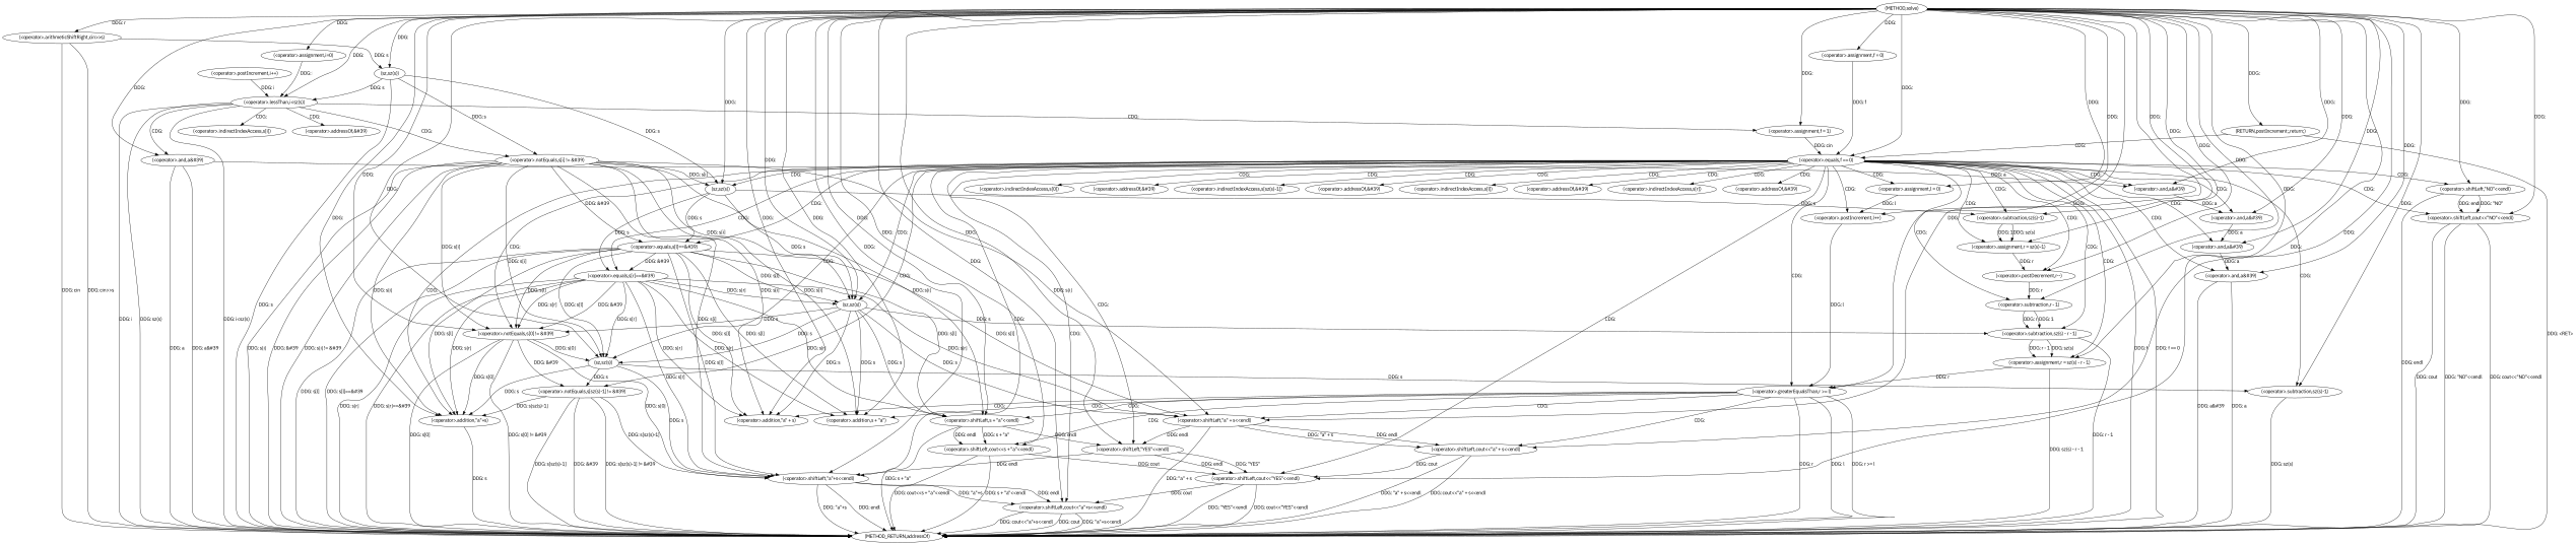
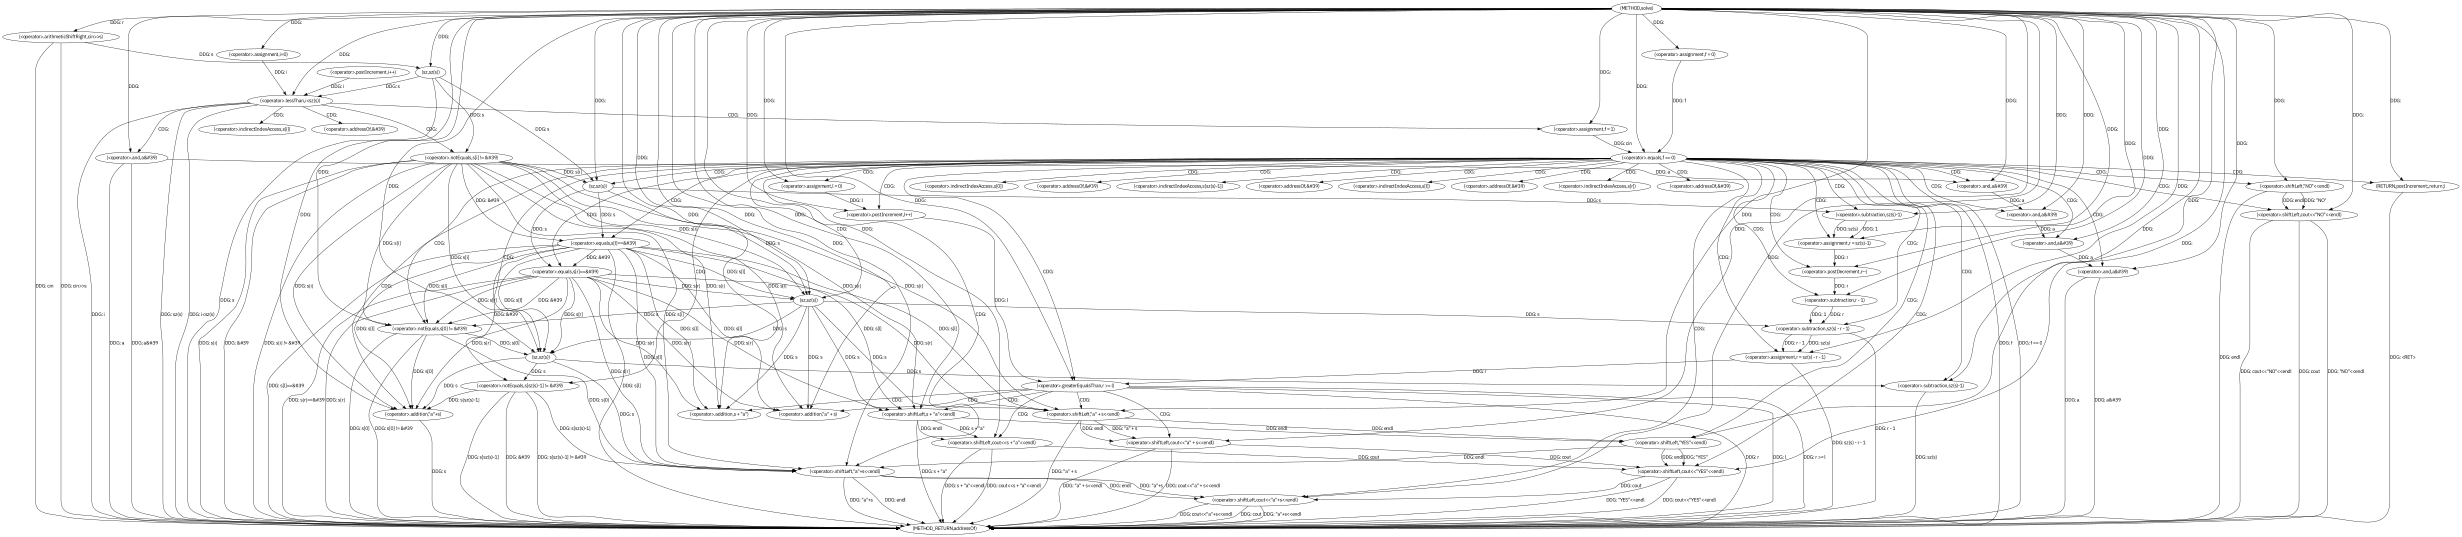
  digraph {
    fontname="IBM Plex Sans"
    node [fontname="IBM Plex Sans"]
    edge [fontname="IBM Plex Sans"]
    n1 [label="(METHOD,solve)"]
    n2 [label="(<operator>.arithmeticShiftRight,cin>>s)"]
    n3 [label="(<operator>.assignment,f = 0)"]
    n4 [label="(<operator>.shiftLeft,cout<<\"YES\"<<endl)"]
    n5 [label="(<operator>.notEquals,s[0] != &#39)"]
    n6 [label="(<operator>.and,a&#39)"]
    n7 [label="(<operator>.and,a&#39)"]
    n8 [label="(<operator>.shiftLeft,cout<<\"a\"+s<<endl)"]
    n9 [label="(<operator>.assignment,i=0)"]
    n10 [label="(<operator>.lessThan,i<sz(s))"]
    n11 [label="(<operator>.equals,f == 0)"]
    n12 [label="(<operator>.and,a&#39)"]
    n13 [label="(<operator>.shiftLeft,cout<<\"NO\"<<endl)"]
    n14 [label="(RETURN,postIncrement;,return;)"]
    n15 [label="(<operator>.shiftLeft,\"YES\"<<endl)"]
    n16 [label="(<operator>.shiftLeft,\"a\"+s<<endl)"]
    n17 [label="(sz,sz(s))"]
    n18 [label="(<operator>.assignment,f = 1)"]
    n19 [label="(<operator>.assignment,l = 0)"]
    n20 [label="(<operator>.assignment,r = sz(s)-1)"]
    n21 [label="(<operator>.and,a&#39)"]
    n22 [label="(<operator>.postIncrement,l++)"]
    n23 [label="(<operator>.and,a&#39)"]
    n24 [label="(<operator>.postDecrement,r--)"]
    n25 [label="(<operator>.assignment,r = sz(s) - r - 1)"]
    n26 [label="(<operator>.subtraction,sz(s)-1)"]
    n27 [label="(<operator>.addition,\"a\"+s)"]
    n28 [label="(<operator>.shiftLeft,\"NO\"<<endl)"]
    n29 [label="(<operator>.greaterEqualsThan,r >= l)"]
    n30 [label="(sz,sz(s))"]
    n31 [label="(<operator>.subtraction,sz(s)-1)"]
    n32 [label="(<operator>.shiftLeft,cout<<s + \"a\"<<endl)"]
    n33 [label="(sz,sz(s))"]
    n34 [label="(sz,sz(s))"]
    n35 [label="(<operator>.subtraction,r - 1)"]
    n36 [label="(<operator>.shiftLeft,cout<<\"a\" + s<<endl)"]
    n37 [label="(<operator>.shiftLeft,s + \"a\"<<endl)"]
    n38 [label="(<operator>.addition,s + \"a\")"]
    n39 [label="(<operator>.shiftLeft,\"a\" + s<<endl)"]
    n40 [label="(<operator>.addition,\"a\" + s)"]
    n41 [label="(METHOD_RETURN,addressOf)"]
    n42 [label="(<operator>.notEquals,s[sz(s)-1] != &#39)"]
    n43 [label="(<operator>.notEquals,s[i] != &#39)"]
    n44 [label="(<operator>.indirectIndexAccess,s[i])"]
    n45 [label="(<operator>.addressOf,&#39)"]
    n46 [label="(<operator>.equals,s[l]==&#39)"]
    n47 [label="(<operator>.equals,s[r]==&#39)"]
    n48 [label="(<operator>.subtraction,sz(s) - r - 1)"]
    n49 [label="(<operator>.indirectIndexAccess,s[0])"]
    n50 [label="(<operator>.addressOf,&#39)"]
    n51 [label="(<operator>.indirectIndexAccess,s[sz(s)-1])"]
    n52 [label="(<operator>.addressOf,&#39)"]
    n53 [label="(<operator>.indirectIndexAccess,s[l])"]
    n54 [label="(<operator>.addressOf,&#39)"]
    n55 [label="(<operator>.indirectIndexAccess,s[r])"]
    n56 [label="(<operator>.addressOf,&#39)"]
    n57 [label="(<operator>.postIncrement,i++)"]
    n1 -> n2 [label="DDG: r"]
    n1 -> n3 [label="DDG: "]
    n1 -> n4 [label="DDG: "]
    n1 -> n5 [label="DDG: "]
    n1 -> n6 [label="DDG: "]
    n1 -> n7 [label="DDG: "]
    n1 -> n8 [label="DDG: "]
    n1 -> n9 [label="DDG: "]
    n1 -> n10 [label="DDG: "]
    n1 -> n11 [label="DDG: "]
    n1 -> n12 [label="DDG: "]
    n1 -> n13 [label="DDG: "]
    n1 -> n14 [label="DDG: "]
    n1 -> n15 [label="DDG: "]
    n1 -> n16 [label="DDG: "]
    n1 -> n17 [label="DDG: "]
    n1 -> n18 [label="DDG: "]
    n1 -> n19 [label="DDG: "]
    n1 -> n20 [label="DDG: "]
    n1 -> n21 [label="DDG: "]
    n1 -> n22 [label="DDG: "]
    n1 -> n23 [label="DDG: "]
    n1 -> n24 [label="DDG: "]
    n1 -> n25 [label="DDG: "]
    n1 -> n26 [label="DDG: "]
    n1 -> n27 [label="DDG: "]
    n1 -> n28 [label="DDG: "]
    n1 -> n29 [label="DDG: "]
    n1 -> n30 [label="DDG: "]
    n1 -> n31 [label="DDG: "]
    n1 -> n32 [label="DDG: "]
    n1 -> n33 [label="DDG: "]
    n1 -> n34 [label="DDG: "]
    n1 -> n35 [label="DDG: "]
    n1 -> n36 [label="DDG: "]
    n1 -> n37 [label="DDG: "]
    n1 -> n38 [label="DDG: "]
    n1 -> n39 [label="DDG: "]
    n1 -> n40 [label="DDG: "]
    n2 -> n17 [label="DDG: s"]
    n2 -> n41 [label="DDG: cin>>s"]
    n2 -> n41 [label="DDG: cin"]
    n3 -> n11 [label="DDG: f"]
    n4 -> n8 [label="DDG: cout"]
    n4 -> n41 [label="DDG: \"YES\"<<endl"]
    n4 -> n41 [label="DDG: cout<<\"YES\"<<endl"]
    n5 -> n16 [label="DDG: s[0]"]
    n5 -> n27 [label="DDG: s[0]"]
    n5 -> n30 [label="DDG: s[0]"]
    n5 -> n41 [label="DDG: s[0]"]
    n5 -> n41 [label="DDG: s[0] != &#39"]
-   n5 -> n42 [label="DDG: &#39"]
+   n46 -> n42 [label="DDG: &#39"]
    n6 -> n7 [label="DDG: a"]
    n7 -> n41 [label="DDG: a"]
    n7 -> n41 [label="DDG: a&#39"]
    n8 -> n41 [label="DDG: cout"]
    n8 -> n41 [label="DDG: \"a\"+s<<endl"]
    n8 -> n41 [label="DDG: cout<<\"a\"+s<<endl"]
    n9 -> n10 [label="DDG: i"]
    n10 -> n12 [label="CDG: "]
    n10 -> n18 [label="CDG: "]
    n10 -> n41 [label="DDG: i"]
    n10 -> n41 [label="DDG: sz(s)"]
    n10 -> n41 [label="DDG: i<sz(s)"]
    n10 -> n43 [label="CDG: "]
    n10 -> n44 [label="CDG: "]
    n10 -> n45 [label="CDG: "]
    n11 -> n4 [label="CDG: "]
    n11 -> n5 [label="CDG: "]
    n11 -> n6 [label="CDG: "]
    n11 -> n7 [label="CDG: "]
    n11 -> n8 [label="CDG: "]
    n11 -> n13 [label="CDG: "]
-   n14 -> n11 [label="CDG: "]
+   n11 -> n14 [label="CDG: "]
    n11 -> n15 [label="CDG: "]
    n11 -> n16 [label="CDG: "]
    n11 -> n19 [label="CDG: "]
    n11 -> n20 [label="CDG: "]
    n11 -> n21 [label="CDG: "]
    n11 -> n22 [label="CDG: "]
    n11 -> n23 [label="CDG: "]
    n11 -> n24 [label="CDG: "]
    n11 -> n25 [label="CDG: "]
    n11 -> n26 [label="CDG: "]
    n11 -> n27 [label="CDG: "]
    n11 -> n28 [label="CDG: "]
    n11 -> n29 [label="CDG: "]
    n11 -> n30 [label="CDG: "]
    n11 -> n31 [label="CDG: "]
    n11 -> n33 [label="CDG: "]
    n11 -> n34 [label="CDG: "]
    n11 -> n35 [label="CDG: "]
    n11 -> n41 [label="DDG: f"]
    n11 -> n41 [label="DDG: f == 0"]
    n11 -> n42 [label="CDG: "]
    n11 -> n46 [label="CDG: "]
    n11 -> n47 [label="CDG: "]
    n11 -> n48 [label="CDG: "]
    n11 -> n49 [label="CDG: "]
    n11 -> n50 [label="CDG: "]
    n11 -> n51 [label="CDG: "]
    n11 -> n52 [label="CDG: "]
    n11 -> n53 [label="CDG: "]
    n11 -> n54 [label="CDG: "]
    n11 -> n55 [label="CDG: "]
    n11 -> n56 [label="CDG: "]
    n12 -> n21 [label="DDG: a"]
    n12 -> n41 [label="DDG: a"]
    n12 -> n41 [label="DDG: a&#39"]
    n13 -> n41 [label="DDG: cout"]
    n13 -> n41 [label="DDG: \"NO\"<<endl"]
    n13 -> n41 [label="DDG: cout<<\"NO\"<<endl"]
    n14 -> n41 [label="DDG: <RET>"]
    n15 -> n4 [label="DDG: endl"]
    n15 -> n4 [label="DDG: \"YES\""]
    n15 -> n16 [label="DDG: endl"]
    n16 -> n8 [label="DDG: \"a\"+s"]
    n16 -> n8 [label="DDG: endl"]
    n16 -> n41 [label="DDG: \"a\"+s"]
    n16 -> n41 [label="DDG: endl"]
    n17 -> n10 [label="DDG: s"]
    n17 -> n33 [label="DDG: s"]
    n17 -> n41 [label="DDG: s"]
    n17 -> n43 [label="DDG: s"]
    n18 -> n11 [label="DDG: cin"]
    n19 -> n22 [label="DDG: l"]
    n20 -> n24 [label="DDG: r"]
    n21 -> n23 [label="DDG: a"]
    n22 -> n29 [label="DDG: l"]
    n23 -> n6 [label="DDG: a"]
    n24 -> n35 [label="DDG: r"]
    n25 -> n29 [label="DDG: r"]
    n25 -> n41 [label="DDG: sz(s) - r - 1"]
    n26 -> n41 [label="DDG: sz(s)"]
    n27 -> n41 [label="DDG: s"]
    n28 -> n13 [label="DDG: endl"]
    n28 -> n13 [label="DDG: \"NO\""]
    n28 -> n41 [label="DDG: endl"]
    n29 -> n32 [label="CDG: "]
    n29 -> n36 [label="CDG: "]
    n29 -> n37 [label="CDG: "]
    n29 -> n38 [label="CDG: "]
    n29 -> n39 [label="CDG: "]
    n29 -> n40 [label="CDG: "]
    n29 -> n41 [label="DDG: r"]
    n29 -> n41 [label="DDG: l"]
    n29 -> n41 [label="DDG: r >= l"]
    n30 -> n16 [label="DDG: s"]
    n30 -> n26 [label="DDG: s"]
    n30 -> n27 [label="DDG: s"]
    n30 -> n42 [label="DDG: s"]
    n31 -> n20 [label="DDG: 1"]
    n31 -> n20 [label="DDG: sz(s)"]
    n32 -> n4 [label="DDG: cout"]
    n32 -> n41 [label="DDG: s + \"a\"<<endl"]
    n32 -> n41 [label="DDG: cout<<s + \"a\"<<endl"]
    n33 -> n31 [label="DDG: s"]
    n33 -> n34 [label="DDG: s"]
    n33 -> n46 [label="DDG: s"]
    n33 -> n47 [label="DDG: s"]
    n34 -> n5 [label="DDG: s"]
    n34 -> n30 [label="DDG: s"]
    n34 -> n37 [label="DDG: s"]
    n34 -> n38 [label="DDG: s"]
    n34 -> n39 [label="DDG: s"]
    n34 -> n40 [label="DDG: s"]
    n34 -> n48 [label="DDG: s"]
    n35 -> n48 [label="DDG: r"]
    n35 -> n48 [label="DDG: 1"]
    n36 -> n4 [label="DDG: cout"]
    n36 -> n41 [label="DDG: \"a\" + s<<endl"]
    n36 -> n41 [label="DDG: cout<<\"a\" + s<<endl"]
    n37 -> n15 [label="DDG: endl"]
    n37 -> n32 [label="DDG: endl"]
    n37 -> n32 [label="DDG: s + \"a\""]
    n37 -> n41 [label="DDG: s + \"a\""]
    n39 -> n15 [label="DDG: endl"]
    n39 -> n36 [label="DDG: \"a\" + s"]
    n39 -> n36 [label="DDG: endl"]
    n39 -> n41 [label="DDG: \"a\" + s"]
    n42 -> n16 [label="DDG: s[sz(s)-1]"]
    n42 -> n27 [label="DDG: s[sz(s)-1]"]
    n42 -> n41 [label="DDG: s[sz(s)-1]"]
    n42 -> n41 [label="DDG: &#39"]
    n42 -> n41 [label="DDG: s[sz(s)-1] != &#39"]
    n43 -> n5 [label="DDG: s[i]"]
    n43 -> n16 [label="DDG: s[i]"]
    n43 -> n27 [label="DDG: s[i]"]
    n43 -> n30 [label="DDG: s[i]"]
    n43 -> n33 [label="DDG: s[i]"]
    n43 -> n34 [label="DDG: s[i]"]
    n43 -> n37 [label="DDG: s[i]"]
    n43 -> n38 [label="DDG: s[i]"]
    n43 -> n39 [label="DDG: s[i]"]
    n43 -> n40 [label="DDG: s[i]"]
    n43 -> n41 [label="DDG: s[i]"]
    n43 -> n41 [label="DDG: &#39"]
    n43 -> n41 [label="DDG: s[i] != &#39"]
    n43 -> n46 [label="DDG: &#39"]
    n46 -> n5 [label="DDG: s[l]"]
    n46 -> n16 [label="DDG: s[l]"]
    n46 -> n27 [label="DDG: s[l]"]
    n46 -> n30 [label="DDG: s[l]"]
    n46 -> n34 [label="DDG: s[l]"]
    n46 -> n37 [label="DDG: s[l]"]
    n46 -> n38 [label="DDG: s[l]"]
    n46 -> n39 [label="DDG: s[l]"]
    n46 -> n40 [label="DDG: s[l]"]
    n46 -> n41 [label="DDG: s[l]"]
    n46 -> n41 [label="DDG: s[l]==&#39"]
    n46 -> n47 [label="DDG: &#39"]
    n47 -> n5 [label="DDG: s[r]"]
    n47 -> n5 [label="DDG: &#39"]
    n47 -> n16 [label="DDG: s[r]"]
    n47 -> n27 [label="DDG: s[r]"]
    n47 -> n30 [label="DDG: s[r]"]
    n47 -> n34 [label="DDG: s[r]"]
    n47 -> n37 [label="DDG: s[r]"]
    n47 -> n38 [label="DDG: s[r]"]
    n47 -> n39 [label="DDG: s[r]"]
    n47 -> n40 [label="DDG: s[r]"]
    n47 -> n41 [label="DDG: s[r]"]
    n47 -> n41 [label="DDG: s[r]==&#39"]
    n48 -> n25 [label="DDG: sz(s)"]
    n48 -> n25 [label="DDG: r - 1"]
    n48 -> n41 [label="DDG: r - 1"]
    n57 -> n10 [label="DDG: i"]
  }
